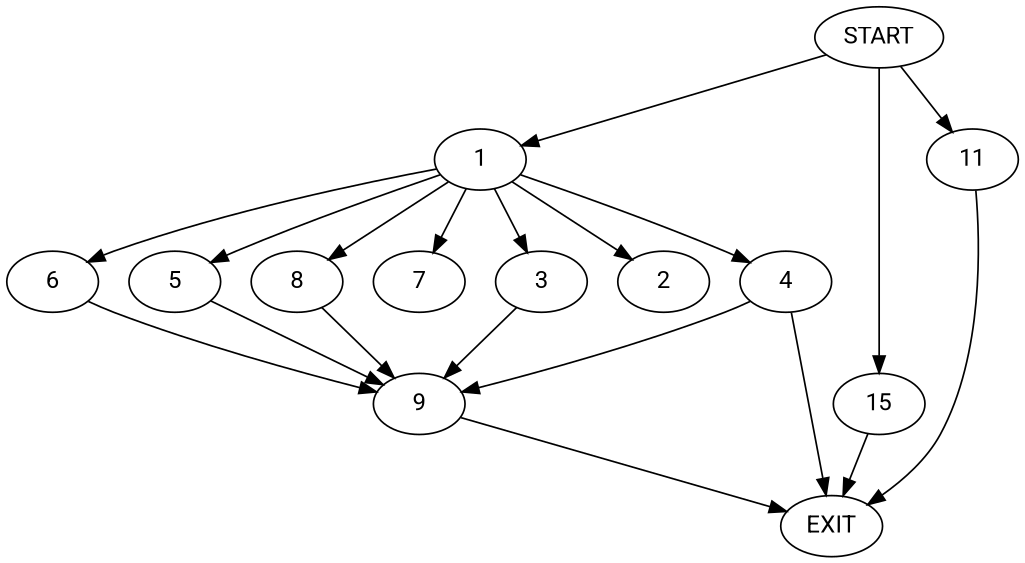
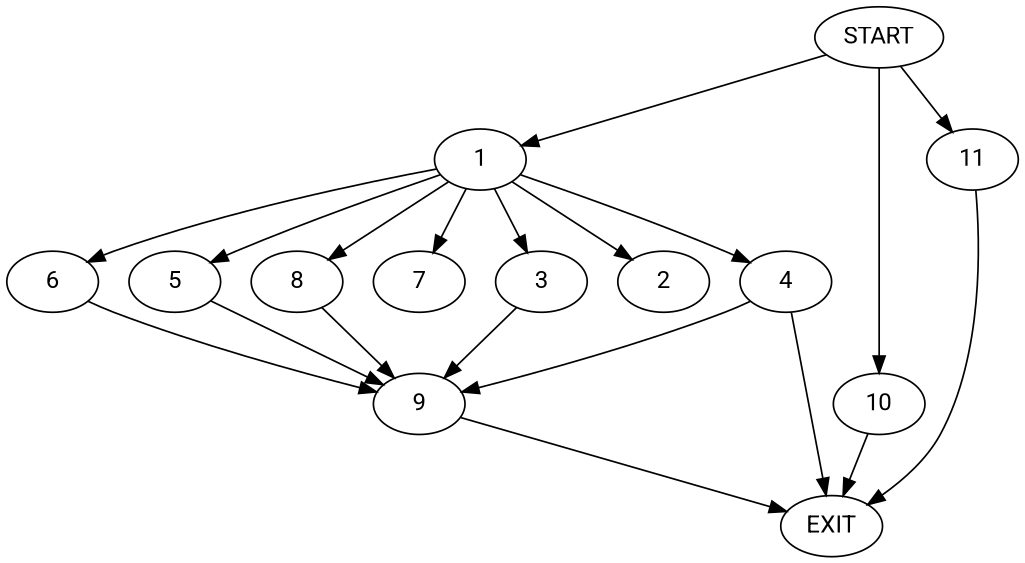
  digraph {
    fontname=Roboto
    node [fontname=Roboto]
    edge [fontname=Roboto]
    n1 [label=START]
    1
-   10 [label=15]
+   10
    11
    2
    3
    4
    5
    6
    7
    8
    n12 [label=EXIT]
    9
    n1 -> 1
    n1 -> 10
    n1 -> 11
    1 -> 2
    1 -> 3
    1 -> 4
    1 -> 5
    1 -> 6
    1 -> 7
    1 -> 8
    10 -> n12
    11 -> n12
    3 -> 9
    4 -> n12
    4 -> 9
    5 -> 9
    6 -> 9
    8 -> 9
    9 -> n12
  }
